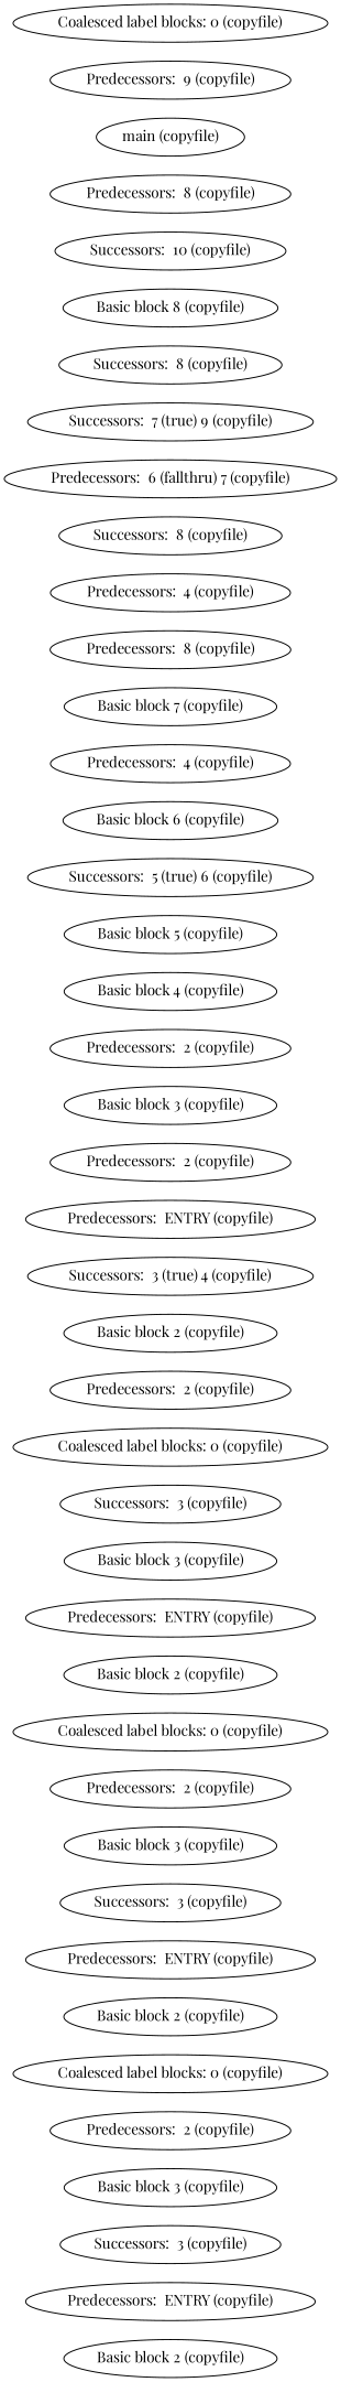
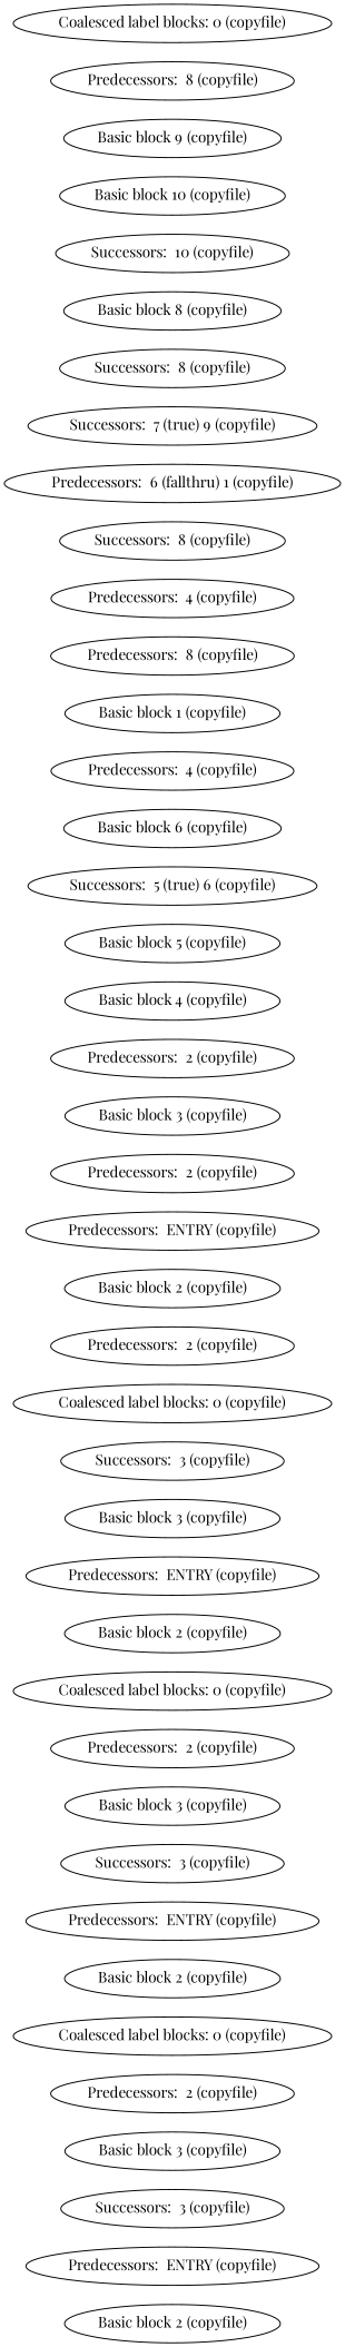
  digraph {
    rankdir=LR
    fontname="Playfair Display"
    node [fontname="Playfair Display"]
    n1 [label="Basic block 2 (copyfile)"]
    n2 [label="Predecessors:  ENTRY (copyfile)"]
    n3 [label="Successors:  3 (copyfile)"]
    n4 [label="Basic block 3 (copyfile)"]
    n5 [label="Predecessors:  2 (copyfile)"]
    n6 [label="Coalesced label blocks: 0 (copyfile)"]
    n7 [label="Basic block 2 (copyfile)"]
    n8 [label="Predecessors:  ENTRY (copyfile)"]
    n9 [label="Successors:  3 (copyfile)"]
    n10 [label="Basic block 3 (copyfile)"]
    n11 [label="Predecessors:  2 (copyfile)"]
    n12 [label="Coalesced label blocks: 0 (copyfile)"]
    n13 [label="Basic block 2 (copyfile)"]
    n14 [label="Predecessors:  ENTRY (copyfile)"]
    n15 [label="Basic block 3 (copyfile)"]
    n16 [label="Successors:  3 (copyfile)"]
    n17 [label="Coalesced label blocks: 0 (copyfile)"]
    n18 [label="Predecessors:  2 (copyfile)"]
    n19 [label="Basic block 2 (copyfile)"]
-   n20 [label="Successors:  3 (true) 4 (copyfile)"]
    n21 [label="Predecessors:  ENTRY (copyfile)"]
    n22 [label="Predecessors:  2 (copyfile)"]
    n23 [label="Basic block 3 (copyfile)"]
    n24 [label="Predecessors:  2 (copyfile)"]
    n25 [label="Basic block 4 (copyfile)"]
    n26 [label="Basic block 5 (copyfile)"]
    n27 [label="Successors:  5 (true) 6 (copyfile)"]
    n28 [label="Basic block 6 (copyfile)"]
    n29 [label="Predecessors:  4 (copyfile)"]
-   n30 [label="Basic block 7 (copyfile)"]
+   n30 [label="Basic block 1 (copyfile)"]
    n31 [label="Predecessors:  8 (copyfile)"]
    n32 [label="Predecessors:  4 (copyfile)"]
    n33 [label="Successors:  8 (copyfile)"]
-   n34 [label="Predecessors:  6 (fallthru) 7 (copyfile)"]
+   n34 [label="Predecessors:  6 (fallthru) 1 (copyfile)"]
    n35 [label="Successors:  7 (true) 9 (copyfile)"]
    n36 [label="Successors:  8 (copyfile)"]
    n37 [label="Basic block 8 (copyfile)"]
    n38 [label="Successors:  10 (copyfile)"]
+   n39 [label="Basic block 10 (copyfile)"]
+   n40 [label="Basic block 9 (copyfile)"]
    n41 [label="Predecessors:  8 (copyfile)"]
-   n42 [label="main (copyfile)"]
-   n43 [label="Predecessors:  9 (copyfile)"]
    n44 [label="Coalesced label blocks: 0 (copyfile)"]
  }
